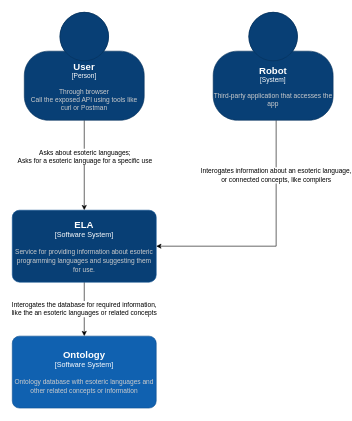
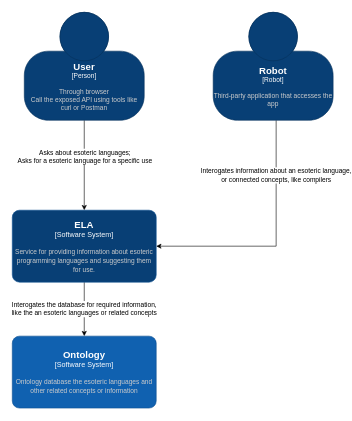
  <mxCell id="0" />
  <mxCell id="1" parent="0" />
  <mxCell id="2" style="edgeStyle=orthogonalEdgeStyle;rounded=0;orthogonalLoop=1;jettySize=auto;html=1;" edge="1" parent="1" source="4" target="6"><mxGeometry relative="1" as="geometry" /></mxCell>
  <mxCell id="3" value="&lt;div&gt;Asks about esoteric languages;&lt;/div&gt;&lt;div&gt;Asks for a esoteric language for a specific use&lt;/div&gt;" style="edgeLabel;html=1;align=center;verticalAlign=middle;resizable=0;points=[];" vertex="1" connectable="0" parent="2"><mxGeometry x="-0.204" relative="1" as="geometry"><mxPoint as="offset" /></mxGeometry></mxCell>
  <mxCell id="4" value="&lt;font style=&quot;font-size: 16px&quot;&gt;&lt;b&gt;User&lt;/b&gt;&lt;/font&gt;&lt;div&gt;[Person]&lt;/div&gt;&lt;br&gt;&lt;div&gt;&lt;font style=&quot;font-size: 11px&quot;&gt;&lt;font color=&quot;#cccccc&quot;&gt;Through browser&#10;Call the exposed API using tools like curl or Postman&lt;/font&gt;&lt;/div&gt;" style="html=1;fontSize=11;dashed=0;whiteSpace=wrap;fillColor=#083F75;strokeColor=#06315C;fontColor=#ffffff;shape=mxgraph.c4.person2;align=center;metaEdit=1;points=[[0.5,0,0],[1,0.5,0],[1,0.75,0],[0.75,1,0],[0.5,1,0],[0.25,1,0],[0,0.75,0],[0,0.5,0]];resizable=0;" vertex="1" parent="1"><mxGeometry x="40" y="20" width="200" height="180" as="geometry" /></mxCell>
  <mxCell id="5" value="Interogates the database for required information,&#10;like the an esoteric languages or related concepts" style="edgeStyle=orthogonalEdgeStyle;rounded=0;orthogonalLoop=1;jettySize=auto;html=1;" edge="1" parent="1" source="6" target="10"><mxGeometry relative="1" as="geometry" /></mxCell>
  <mxCell id="6" value="&lt;font style=&quot;font-size: 16px&quot;&gt;&lt;b&gt;ELA&lt;/b&gt;&lt;/font&gt;&lt;div&gt;[Software System]&lt;/div&gt;&lt;br&gt;&lt;div&gt;&lt;font style=&quot;font-size: 11px&quot;&gt;&lt;font color=&quot;#cccccc&quot;&gt;Service for providing information about esoteric programming languages and suggesting them for use.&lt;/font&gt;&lt;/div&gt;" style="rounded=1;whiteSpace=wrap;html=1;labelBackgroundColor=none;fillColor=#083f75;fontColor=#ffffff;align=center;arcSize=10;strokeColor=#0D5091;metaEdit=1;resizable=0;points=[[0.25,0,0],[0.5,0,0],[0.75,0,0],[1,0.25,0],[1,0.5,0],[1,0.75,0],[0.75,1,0],[0.5,1,0],[0.25,1,0],[0,0.75,0],[0,0.5,0],[0,0.25,0]];" vertex="1" parent="1"><mxGeometry x="20" y="350" width="240" height="120" as="geometry" /></mxCell>
  <mxCell id="7" style="edgeStyle=orthogonalEdgeStyle;rounded=0;orthogonalLoop=1;jettySize=auto;html=1;" edge="1" parent="1" source="9" target="6"><mxGeometry relative="1" as="geometry"><Array as="points"><mxPoint x="460" y="410" /></Array></mxGeometry></mxCell>
  <mxCell id="8" value="&lt;div&gt;Interogates information about an esoteric language,&lt;/div&gt;&lt;div&gt;or connected concepts, like compilers&lt;/div&gt;" style="edgeLabel;html=1;align=center;verticalAlign=middle;resizable=0;points=[];" vertex="1" connectable="0" parent="7"><mxGeometry x="-0.557" y="-1" relative="1" as="geometry"><mxPoint as="offset" /></mxGeometry></mxCell>
- <mxCell id="9" value="&lt;font style=&quot;font-size: 16px&quot;&gt;&lt;b&gt;Robot&lt;/b&gt;&lt;/font&gt;&lt;div&gt;[System]&lt;/div&gt;&lt;br&gt;&lt;div&gt;&lt;font style=&quot;font-size: 11px&quot;&gt;&lt;font color=&quot;#cccccc&quot;&gt;Third-party application that accesses the app&lt;/font&gt;&lt;/div&gt;" style="html=1;fontSize=11;dashed=0;whiteSpace=wrap;fillColor=#083F75;strokeColor=#06315C;fontColor=#ffffff;shape=mxgraph.c4.person2;align=center;metaEdit=1;points=[[0.5,0,0],[1,0.5,0],[1,0.75,0],[0.75,1,0],[0.5,1,0],[0.25,1,0],[0,0.75,0],[0,0.5,0]];resizable=0;" vertex="1" parent="1"><mxGeometry x="355" y="20" width="200" height="180" as="geometry" /></mxCell>
- <mxCell id="10" value="&lt;font style=&quot;font-size: 16px&quot;&gt;&lt;b&gt;Ontology&lt;/b&gt;&lt;/font&gt;&lt;div&gt;[Software System]&lt;/div&gt;&lt;br&gt;&lt;div&gt;&lt;font style=&quot;font-size: 11px&quot;&gt;&lt;font color=&quot;#cccccc&quot;&gt;Ontology database with esoteric languages and other related concepts or information&lt;/font&gt;&lt;/div&gt;" style="rounded=1;whiteSpace=wrap;html=1;labelBackgroundColor=none;fillColor=#1061B0;fontColor=#ffffff;align=center;arcSize=10;strokeColor=#0D5091;metaEdit=1;resizable=0;points=[[0.25,0,0],[0.5,0,0],[0.75,0,0],[1,0.25,0],[1,0.5,0],[1,0.75,0],[0.75,1,0],[0.5,1,0],[0.25,1,0],[0,0.75,0],[0,0.5,0],[0,0.25,0]];" vertex="1" parent="1"><mxGeometry x="20" y="560" width="240" height="120" as="geometry" /></mxCell>
+ <mxCell id="9" value="&lt;font style=&quot;font-size: 16px&quot;&gt;&lt;b&gt;Robot&lt;/b&gt;&lt;/font&gt;&lt;div&gt;[Robot]&lt;/div&gt;&lt;br&gt;&lt;div&gt;&lt;font style=&quot;font-size: 11px&quot;&gt;&lt;font color=&quot;#cccccc&quot;&gt;Third-party application that accesses the app&lt;/font&gt;&lt;/div&gt;" style="html=1;fontSize=11;dashed=0;whiteSpace=wrap;fillColor=#083F75;strokeColor=#06315C;fontColor=#ffffff;shape=mxgraph.c4.person2;align=center;metaEdit=1;points=[[0.5,0,0],[1,0.5,0],[1,0.75,0],[0.75,1,0],[0.5,1,0],[0.25,1,0],[0,0.75,0],[0,0.5,0]];resizable=0;" vertex="1" parent="1"><mxGeometry x="355" y="20" width="200" height="180" as="geometry" /></mxCell>
+ <mxCell id="10" value="&lt;font style=&quot;font-size: 16px&quot;&gt;&lt;b&gt;Ontology&lt;/b&gt;&lt;/font&gt;&lt;div&gt;[Software System]&lt;/div&gt;&lt;br&gt;&lt;div&gt;&lt;font style=&quot;font-size: 11px&quot;&gt;&lt;font color=&quot;#cccccc&quot;&gt;Ontology database the esoteric languages and other related concepts or information&lt;/font&gt;&lt;/div&gt;" style="rounded=1;whiteSpace=wrap;html=1;labelBackgroundColor=none;fillColor=#1061B0;fontColor=#ffffff;align=center;arcSize=10;strokeColor=#0D5091;metaEdit=1;resizable=0;points=[[0.25,0,0],[0.5,0,0],[0.75,0,0],[1,0.25,0],[1,0.5,0],[1,0.75,0],[0.75,1,0],[0.5,1,0],[0.25,1,0],[0,0.75,0],[0,0.5,0],[0,0.25,0]];" vertex="1" parent="1"><mxGeometry x="20" y="560" width="240" height="120" as="geometry" /></mxCell>
